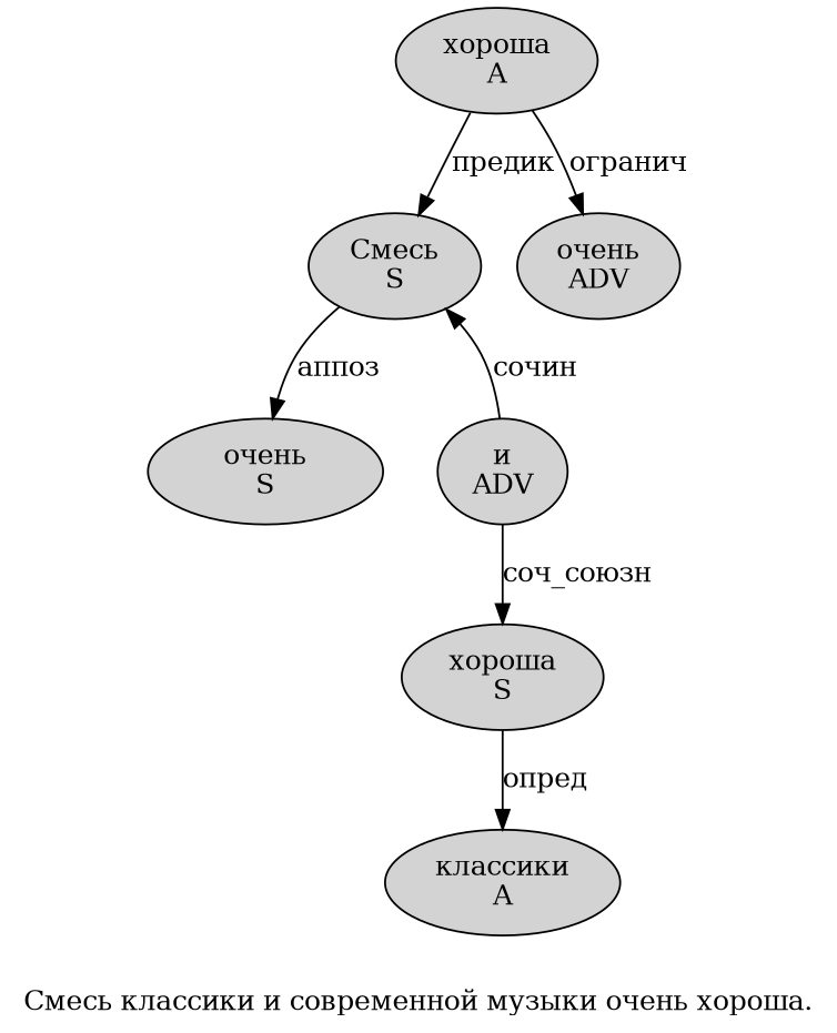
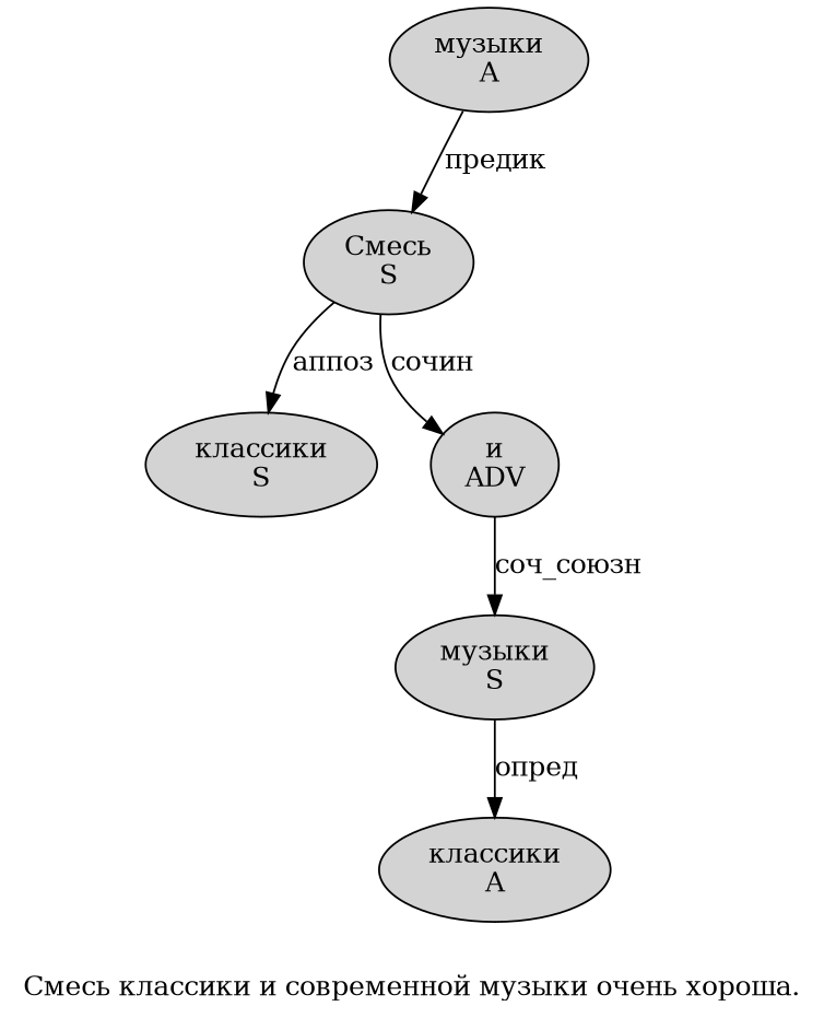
  digraph {
    label="Смесь классики и современной музыки очень хороша."
    node [fillcolor=lightgray penwidth=1 shape=ellipse style=filled]
    n1 [label="Смесь\nS"]
-   n2 [label="очень\nS"]
+   n2 [label="классики\nS"]
    n3 [label="и\nADV"]
-   n4 [label="хороша\nS"]
+   n4 [label="музыки\nS"]
    n5 [label="классики\nA"]
-   n6 [label="очень\nADV"]
-   n7 [label="хороша\nA"]
+   n7 [label="музыки\nA"]
    n1 -> n2 [label="аппоз"]
-   n3 -> n1 [label="сочин"]
+   n1 -> n3 [label="сочин"]
    n3 -> n4 [label="соч_союзн"]
    n4 -> n5 [label="опред"]
    n7 -> n1 [label="предик"]
-   n7 -> n6 [label="огранич"]
  }
